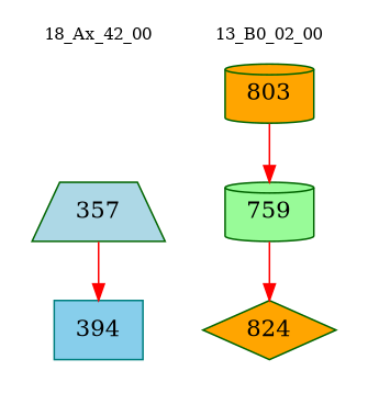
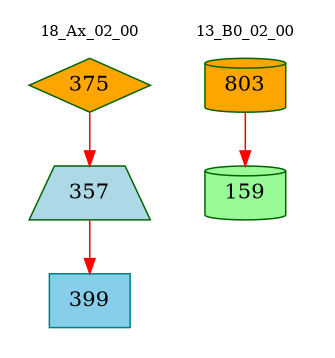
  digraph {
    node [color=darkgreen fillcolor=orange shape=diamond style=filled]
    edge [color=red]
+   n1 [label=375]
    n2 [fillcolor=lightblue label=357 shape=trapezium]
-   n3 [color=teal fillcolor=skyblue label=394 shape=box]
+   n3 [color=teal fillcolor=skyblue label=399 shape=box]
    n4 [label=803 shape=cylinder]
-   n5 [fillcolor=palegreen label=759 shape=cylinder]
-   n6 [label=824]
+   n5 [fillcolor=palegreen label=159 shape=cylinder]
    subgraph cluster_1 {
      color=white
      fontsize=10
-     label="18_Ax_42_00"
+     label="18_Ax_02_00"
+     n1
      n2
      n3
    }
    subgraph cluster_2 {
      color=white
      fontsize=10
      label="13_B0_02_00"
      n4
      n5
-     n6
    }
+   n1 -> n2
    n2 -> n3
    n4 -> n5
-   n5 -> n6
  }
